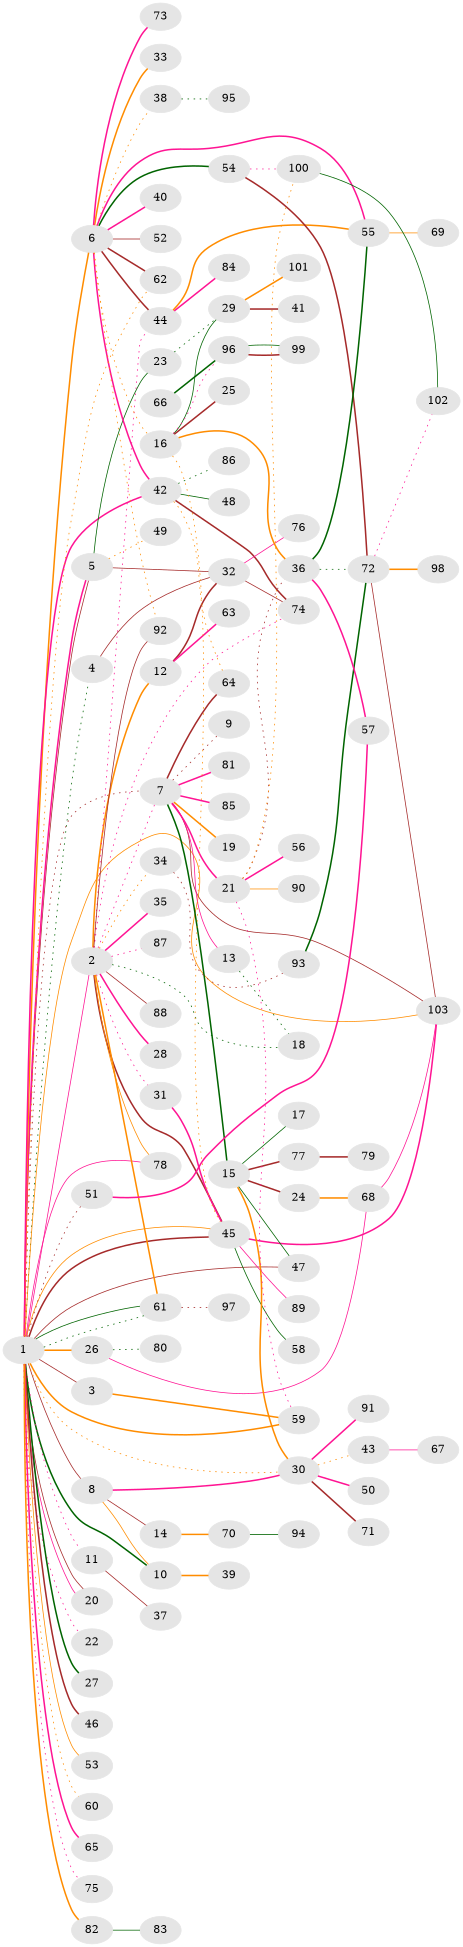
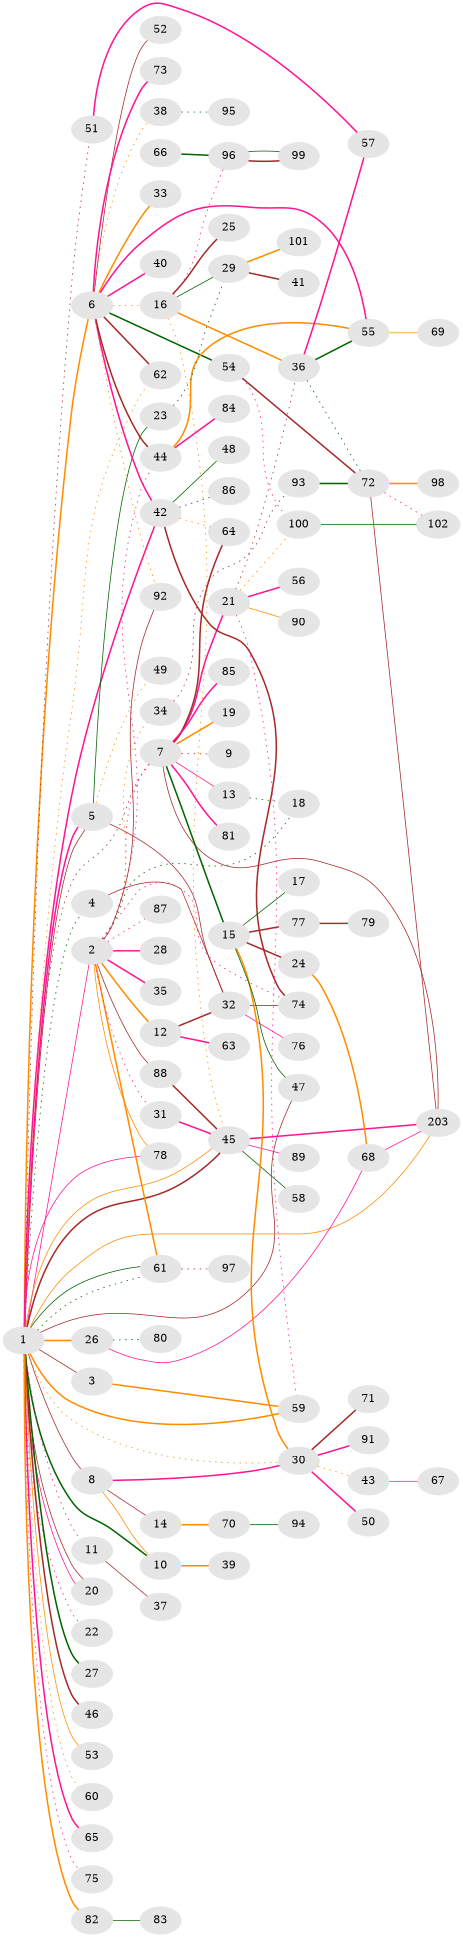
  graph {
    rankdir=LR
    node [color=gray90 style=filled]
    edge [color=deeppink style=bold]
    1
    2
    3
    4
    5
    6
    7
    8
    10
    11
    20
    22
    26
    27
    30
    42
    45
    46
    47
    51
    53
    59
    60
    61
    62
    65
    75
    78
    82
-   103
+   103 [label=203]
    12
    18
    28
    31
    34
    35
    44
    74
    87
    88
    92
    32
    23
    49
    16
    33
    38
    40
    52
    54
    55
    73
    9
    13
    15
    19
    21
    64
    81
    85
    14
    39
    37
    68
    80
    43
    50
    71
    91
    48
    86
    58
    89
    57
    97
    83
    63
    93
    84
    76
    29
    25
    36
    96
    95
    100
    72
    69
    17
    24
    77
    56
    90
    70
    94
    79
    41
    101
    99
    102
    66
    67
    98
    1 -- 2 [style=solid]
    1 -- 3 [color=brown style=solid]
    1 -- 4 [color=darkgreen style=dotted]
    1 -- 5 [color=brown style=solid]
    1 -- 5
    1 -- 6 [color=darkorange]
    1 -- 7 [color=brown style=dotted]
    1 -- 8 [color=brown style=solid]
    1 -- 10 [color=darkgreen]
    1 -- 11 [style=dotted]
    1 -- 20 [style=solid]
    1 -- 20 [color=brown style=solid]
    1 -- 22 [style=dotted]
    1 -- 26 [color=darkorange]
    1 -- 27 [color=darkgreen]
    1 -- 30 [color=darkorange style=dotted]
    1 -- 42
    1 -- 45 [color=brown]
    1 -- 45 [color=darkorange style=solid]
    1 -- 46 [color=brown]
    1 -- 47 [color=brown style=solid]
    1 -- 51 [color=brown style=dotted]
    1 -- 53 [color=darkorange style=solid]
    1 -- 59 [color=darkorange]
    1 -- 60 [color=darkorange style=dotted]
    1 -- 61 [color=darkgreen style=dotted]
    1 -- 61 [color=darkgreen style=solid]
    1 -- 62 [color=darkorange style=dotted]
    1 -- 65
    1 -- 75 [style=dotted]
    1 -- 78 [style=solid]
    1 -- 82 [color=darkorange]
    1 -- 103 [color=darkorange style=solid]
    2 -- 7 [style=dotted]
-   2 -- 45 [color=brown]
+   88 -- 45 [color=brown]
    2 -- 61 [color=darkorange]
    2 -- 78 [color=darkorange style=solid]
    2 -- 12 [color=darkorange]
    2 -- 18 [color=darkgreen style=dotted]
    2 -- 28
    2 -- 31 [style=dotted]
    2 -- 34 [color=darkorange style=dotted]
    2 -- 35
    2 -- 44 [style=dotted]
    2 -- 74 [style=dotted]
    2 -- 87 [style=dotted]
    2 -- 88 [color=brown style=solid]
    2 -- 92 [color=brown style=solid]
    3 -- 59 [color=darkorange]
    4 -- 32 [color=brown style=solid]
    5 -- 32 [color=brown style=solid]
    5 -- 23 [color=darkgreen style=solid]
    5 -- 49 [color=darkorange style=dotted]
    6 -- 42
    6 -- 62 [color=brown]
    6 -- 44 [color=brown]
    6 -- 92 [color=darkorange style=dotted]
    6 -- 16 [color=darkorange style=dotted]
    6 -- 33 [color=darkorange]
    6 -- 38 [color=darkorange style=dotted]
    6 -- 40
    6 -- 52 [color=brown style=solid]
    6 -- 54 [color=darkgreen]
    6 -- 55
    6 -- 73
    7 -- 103 [color=brown style=solid]
    7 -- 9 [color=brown style=dotted]
    7 -- 13 [style=solid]
    7 -- 15 [color=darkgreen]
    7 -- 19 [color=darkorange]
    7 -- 21
    7 -- 64 [color=brown]
    7 -- 81
    7 -- 85
    8 -- 10 [color=darkorange style=solid]
    8 -- 30
    8 -- 14 [color=brown style=solid]
    10 -- 39 [color=darkorange]
    11 -- 37 [color=brown style=solid]
    26 -- 68 [style=solid]
    26 -- 80 [color=darkgreen style=dotted]
    30 -- 43 [color=darkorange style=dotted]
    30 -- 50
    30 -- 71 [color=brown]
    30 -- 91
    42 -- 74 [color=brown]
    42 -- 64 [color=darkorange style=dotted]
    42 -- 48 [color=darkgreen style=solid]
    42 -- 86 [color=darkgreen style=dotted]
    45 -- 103
    45 -- 58 [color=darkgreen style=solid]
    45 -- 89 [style=solid]
    51 -- 57
    61 -- 97 [color=brown style=dotted]
    82 -- 83 [color=darkgreen style=solid]
    12 -- 32 [color=brown]
    12 -- 63
    31 -- 45
    34 -- 93 [color=brown style=dotted]
    44 -- 55 [color=darkorange]
    44 -- 84
    32 -- 74 [color=brown style=solid]
    32 -- 76 [style=solid]
    23 -- 29 [color=darkgreen style=dotted]
    16 -- 45 [color=darkorange style=dotted]
    16 -- 29 [color=darkgreen style=solid]
    16 -- 25 [color=brown]
    16 -- 36 [color=darkorange]
    16 -- 96 [style=dotted]
    38 -- 95 [color=darkgreen style=dotted]
    54 -- 100 [style=dotted]
    54 -- 72 [color=brown]
    55 -- 69 [color=darkorange style=solid]
    13 -- 18 [color=darkgreen style=dotted]
    15 -- 30 [color=darkorange]
    15 -- 47 [color=darkgreen style=solid]
    15 -- 17 [color=darkgreen style=solid]
    15 -- 24 [color=brown]
    15 -- 77 [color=brown]
    21 -- 59 [style=dotted]
    21 -- 36 [color=brown style=dotted]
    21 -- 100 [color=darkorange style=dotted]
    21 -- 56
    21 -- 90 [color=darkorange style=solid]
    14 -- 70 [color=darkorange]
    68 -- 103 [style=solid]
    43 -- 67 [style=solid]
    93 -- 72 [color=darkgreen]
    29 -- 41 [color=brown]
    29 -- 101 [color=darkorange]
    36 -- 55 [color=darkgreen]
    36 -- 57
    36 -- 72 [color=darkgreen style=dotted]
    96 -- 99 [color=brown]
    96 -- 99 [color=darkgreen style=solid]
    100 -- 102 [color=darkgreen style=solid]
    72 -- 103 [color=brown style=solid]
    72 -- 102 [style=dotted]
    72 -- 98 [color=darkorange]
    24 -- 68 [color=darkorange]
    77 -- 79 [color=brown]
    70 -- 94 [color=darkgreen style=solid]
    66 -- 96 [color=darkgreen]
  }
